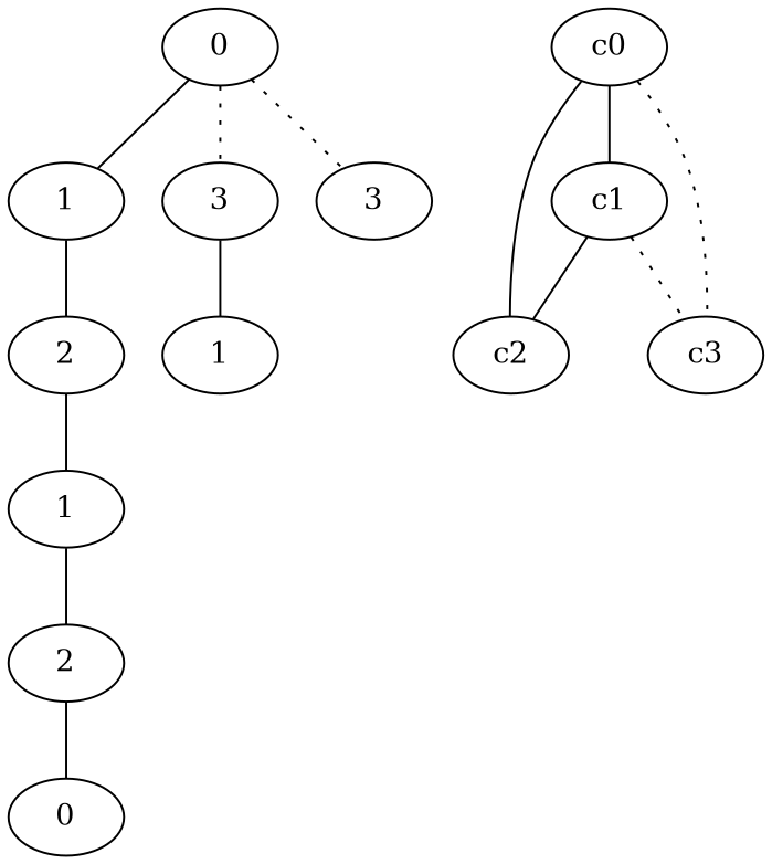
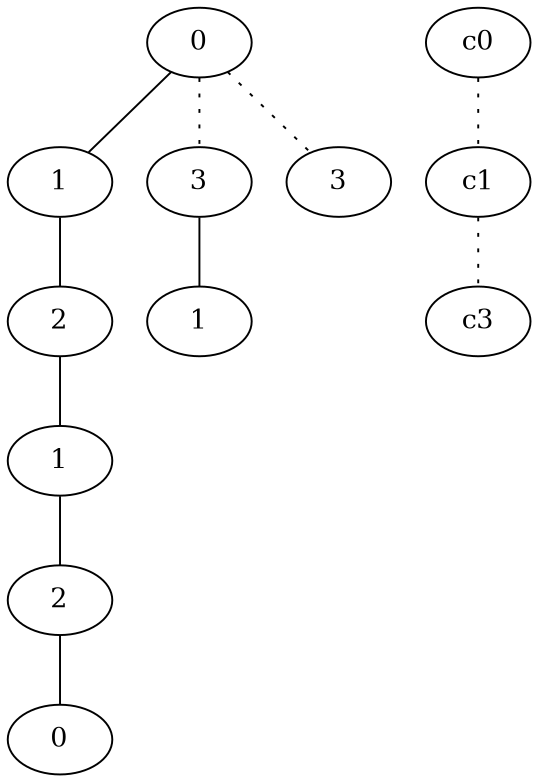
  graph {
    n1 [label=0]
    n2 [label=1]
    n3 [label=3]
    n4 [label=3]
    n5 [label=2]
    n6 [label=1]
    n7 [label=1]
    n8 [label=2]
    n9 [label=0]
    c0
    c1
-   c2
    c3
    n1 -- n2
    n1 -- n3 [style=dotted]
    n1 -- n4 [style=dotted]
    n2 -- n5
    n3 -- n6
    n5 -- n7
    n7 -- n8
    n8 -- n9
-   c0 -- c1
-   c0 -- c2
-   c0 -- c3 [style=dotted]
-   c1 -- c2
+   c0 -- c1 [style=dotted]
    c1 -- c3 [style=dotted]
  }
